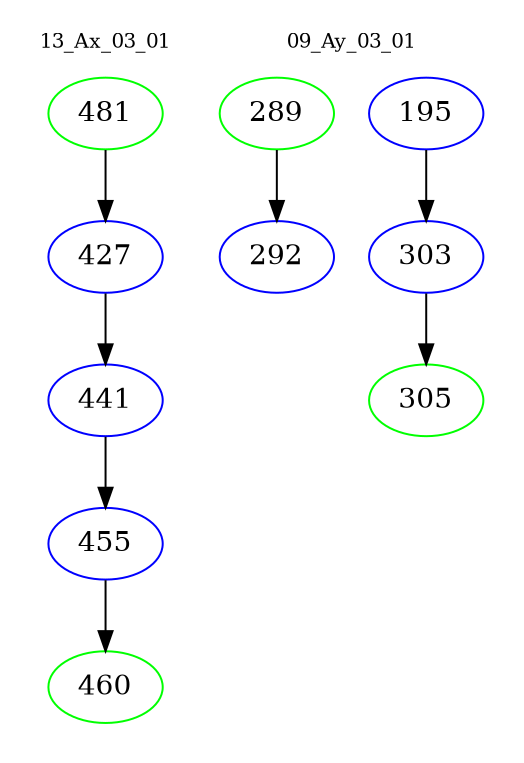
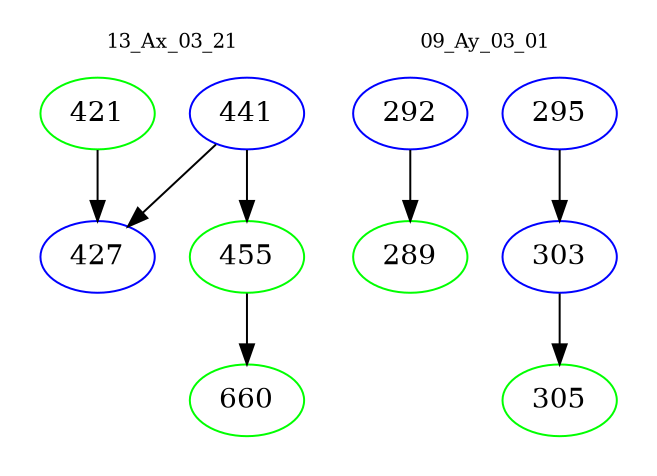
  digraph {
    node [color=blue]
    edge [color=black]
    n1 [label=441]
    n2 [label=427]
-   n3 [label=455]
-   n4 [color=green label=481]
-   n5 [color=green label=460]
-   n6 [label=195]
+   n3 [color=green label=455]
+   n4 [color=green label=421]
+   n5 [color=green label=660]
+   n6 [label=295]
    n7 [label=292]
    n8 [label=303]
    n9 [color=green label=289]
    n10 [color=green label=305]
    subgraph cluster_1 {
      color=white
      fontsize=10
-     label="13_Ax_03_01"
+     label="13_Ax_03_21"
      n1
      n2
      n3
      n4
      n5
    }
    subgraph cluster_2 {
      color=white
      fontsize=10
      label="09_Ay_03_01"
      n6
      n7
      n8
      n9
      n10
    }
-   n2 -> n1
+   n1 -> n2
    n1 -> n3
    n3 -> n5
    n4 -> n2
    n6 -> n8
-   n9 -> n7
+   n7 -> n9
    n8 -> n10
  }
